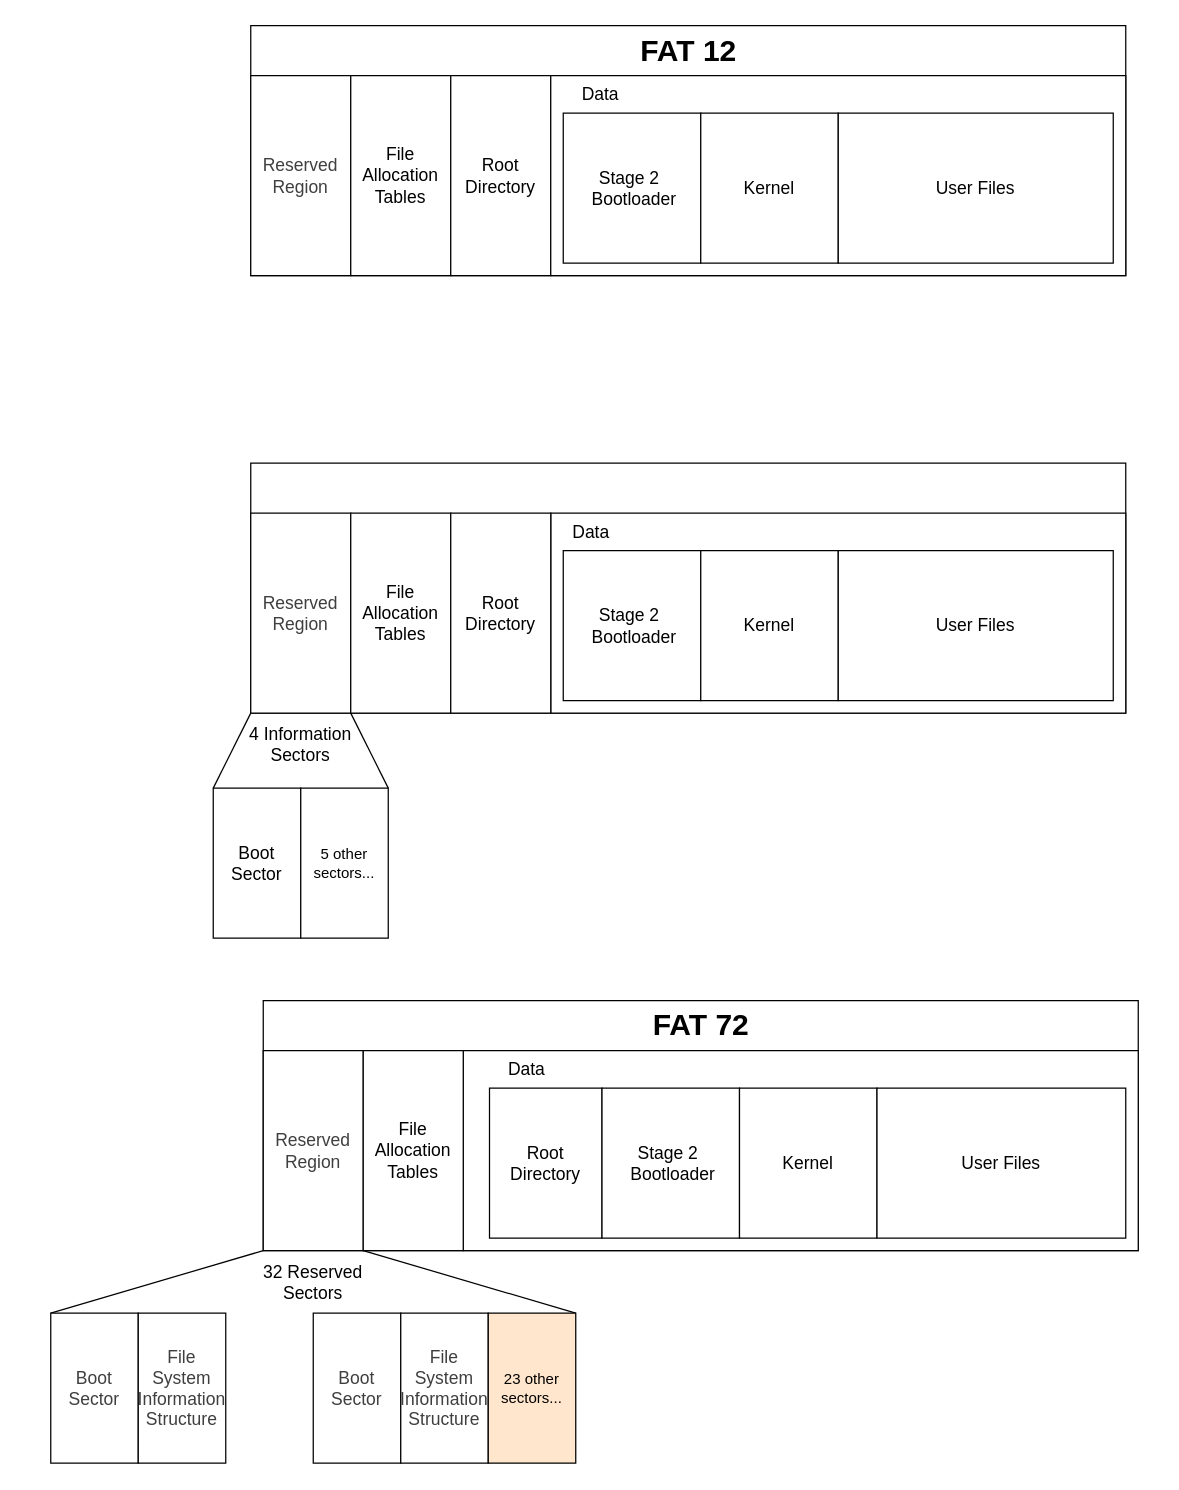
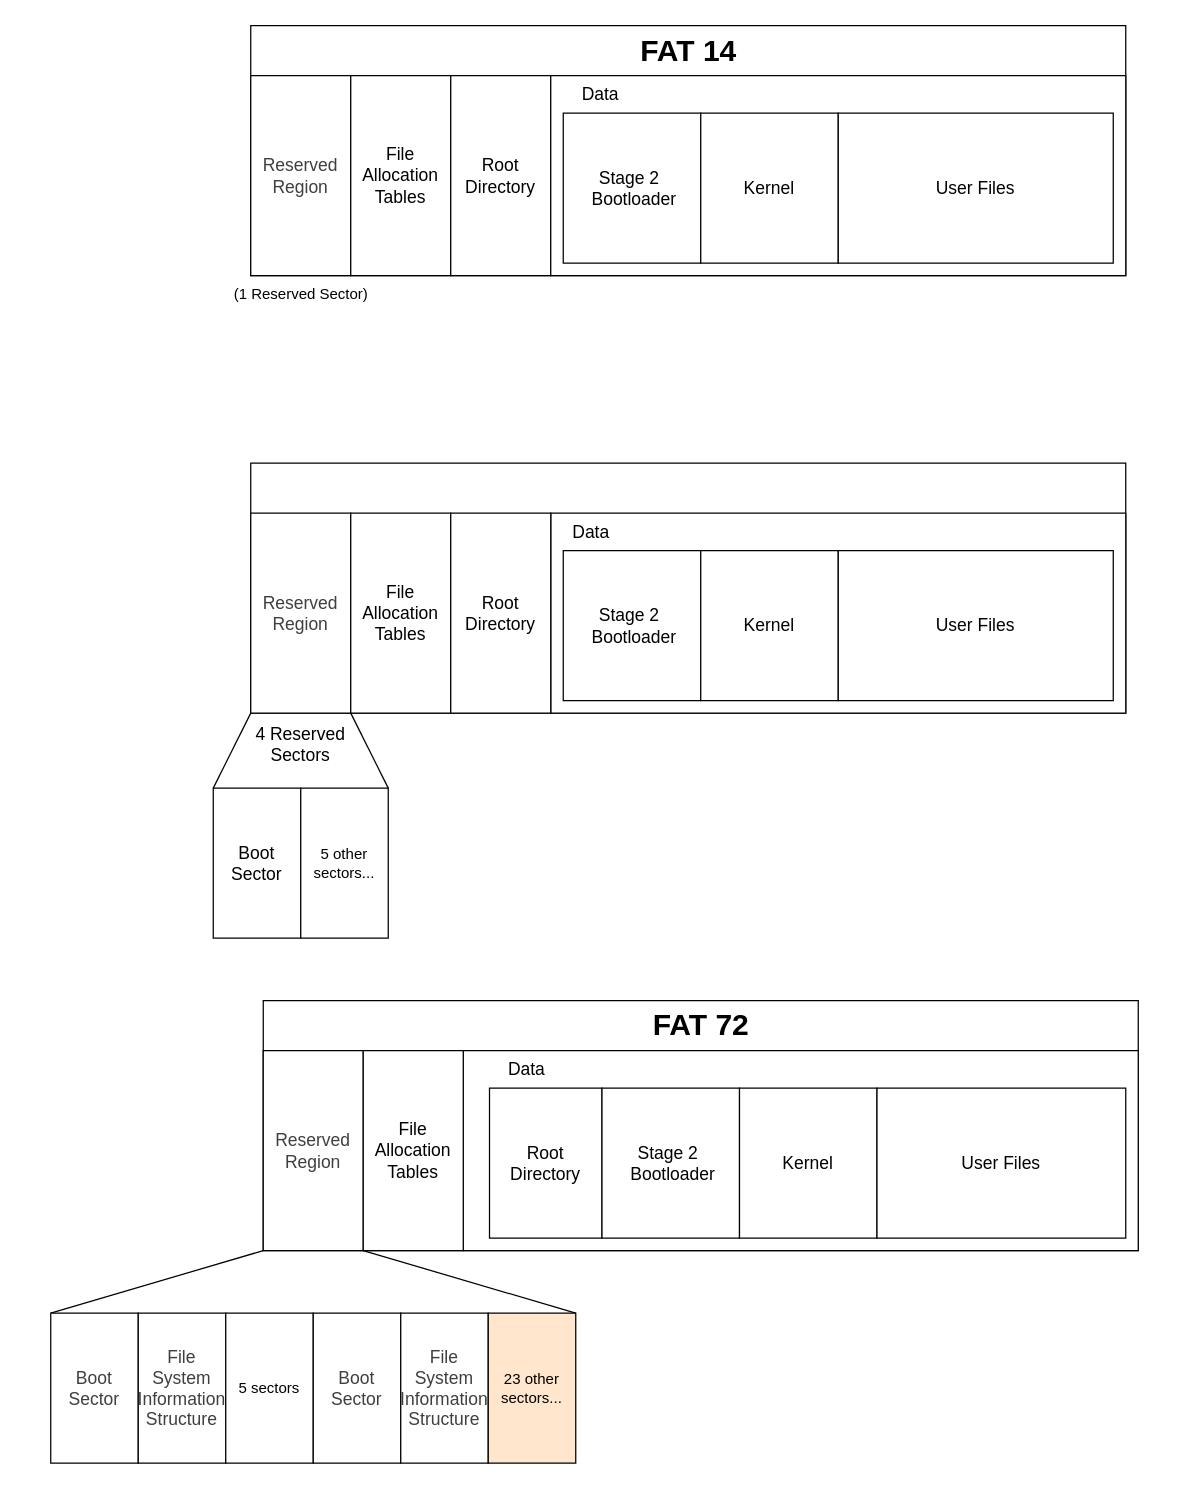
  <mxCell id="0" />
  <mxCell id="1" parent="0" />
  <mxCell id="2" value="" style="group" parent="1" vertex="1" connectable="0"><mxGeometry x="200" y="20" width="700" height="200" as="geometry" /></mxCell>
  <mxCell id="3" value="" style="rounded=0;whiteSpace=wrap;html=1;movable=1;resizable=1;rotatable=1;deletable=1;editable=1;locked=0;connectable=1;" parent="2" vertex="1"><mxGeometry width="700" height="200" as="geometry" /></mxCell>
- <mxCell id="4" value="&lt;h1&gt;&lt;font style=&quot;font-size: 24px;&quot;&gt;FAT 12&lt;/font&gt;&lt;/h1&gt;" style="text;html=1;align=center;verticalAlign=middle;whiteSpace=wrap;rounded=0;movable=1;resizable=1;rotatable=1;deletable=1;editable=1;locked=0;connectable=1;" parent="2" vertex="1"><mxGeometry x="307.5" y="6" width="85" height="30" as="geometry" /></mxCell>
+ <mxCell id="4" value="&lt;h1&gt;&lt;font style=&quot;font-size: 24px;&quot;&gt;FAT 14&lt;/font&gt;&lt;/h1&gt;" style="text;html=1;align=center;verticalAlign=middle;whiteSpace=wrap;rounded=0;movable=1;resizable=1;rotatable=1;deletable=1;editable=1;locked=0;connectable=1;" parent="2" vertex="1"><mxGeometry x="307.5" y="6" width="85" height="30" as="geometry" /></mxCell>
  <mxCell id="5" value="&lt;span style=&quot;color: rgb(63, 63, 63); font-size: 14px;&quot;&gt;Reserved Region&lt;/span&gt;" style="rounded=0;whiteSpace=wrap;html=1;movable=1;resizable=1;rotatable=1;deletable=1;editable=1;locked=0;connectable=1;" parent="2" vertex="1"><mxGeometry y="40" width="80" height="160" as="geometry" /></mxCell>
  <mxCell id="6" value="&lt;font style=&quot;font-size: 14px;&quot;&gt;File Allocation Tables&lt;/font&gt;" style="rounded=0;whiteSpace=wrap;html=1;movable=1;resizable=1;rotatable=1;deletable=1;editable=1;locked=0;connectable=1;" parent="2" vertex="1"><mxGeometry x="80" y="40" width="80" height="160" as="geometry" /></mxCell>
  <mxCell id="7" value="&lt;font style=&quot;font-size: 14px;&quot;&gt;Root Directory&lt;/font&gt;" style="rounded=0;whiteSpace=wrap;html=1;movable=1;resizable=1;rotatable=1;deletable=1;editable=1;locked=0;connectable=1;" parent="2" vertex="1"><mxGeometry x="160" y="40" width="80" height="160" as="geometry" /></mxCell>
  <mxCell id="8" value="" style="rounded=0;whiteSpace=wrap;html=1;movable=1;resizable=1;rotatable=1;deletable=1;editable=1;locked=0;connectable=1;" parent="2" vertex="1"><mxGeometry x="240" y="40" width="460" height="160" as="geometry" /></mxCell>
  <mxCell id="9" value="&lt;font style=&quot;font-size: 14px;&quot;&gt;Data&lt;/font&gt;" style="text;html=1;align=center;verticalAlign=middle;whiteSpace=wrap;rounded=0;movable=1;resizable=1;rotatable=1;deletable=1;editable=1;locked=0;connectable=1;" parent="2" vertex="1"><mxGeometry x="250" y="40" width="60" height="30" as="geometry" /></mxCell>
  <mxCell id="10" value="&lt;font style=&quot;font-size: 14px;&quot;&gt;Stage 2&amp;nbsp; &amp;nbsp;Bootloader&lt;/font&gt;" style="rounded=0;whiteSpace=wrap;html=1;movable=1;resizable=1;rotatable=1;deletable=1;editable=1;locked=0;connectable=1;" parent="2" vertex="1"><mxGeometry x="250" y="70" width="110" height="120" as="geometry" /></mxCell>
  <mxCell id="11" value="&lt;font style=&quot;font-size: 14px;&quot;&gt;Kernel&lt;/font&gt;" style="rounded=0;whiteSpace=wrap;html=1;movable=1;resizable=1;rotatable=1;deletable=1;editable=1;locked=0;connectable=1;" parent="2" vertex="1"><mxGeometry x="360" y="70" width="110" height="120" as="geometry" /></mxCell>
  <mxCell id="12" value="&lt;font style=&quot;font-size: 14px;&quot;&gt;User Files&lt;/font&gt;" style="rounded=0;whiteSpace=wrap;html=1;movable=1;resizable=1;rotatable=1;deletable=1;editable=1;locked=0;connectable=1;" parent="2" vertex="1"><mxGeometry x="470" y="70" width="220" height="120" as="geometry" /></mxCell>
  <mxCell id="13" value="" style="group" parent="1" vertex="1" connectable="0"><mxGeometry x="100" y="370" width="800" height="380" as="geometry" /></mxCell>
  <mxCell id="14" value="" style="group" parent="13" vertex="1" connectable="0"><mxGeometry x="100" width="700" height="200" as="geometry" /></mxCell>
  <mxCell id="15" value="" style="rounded=0;whiteSpace=wrap;html=1;movable=1;resizable=1;rotatable=1;deletable=1;editable=1;locked=0;connectable=1;" parent="14" vertex="1"><mxGeometry width="700" height="200" as="geometry" /></mxCell>
  <mxCell id="16" value="" style="rounded=0;whiteSpace=wrap;html=1;movable=1;resizable=1;rotatable=1;deletable=1;editable=1;locked=0;connectable=1;" parent="14" vertex="1"><mxGeometry x="240" y="40" width="460" height="160" as="geometry" /></mxCell>
  <mxCell id="17" value="" style="group" parent="14" vertex="1" connectable="0"><mxGeometry y="6" width="392.5" height="194" as="geometry" /></mxCell>
  <mxCell id="18" value="&lt;span style=&quot;color: rgb(63, 63, 63); font-size: 14px;&quot;&gt;Reserved Region&lt;/span&gt;" style="rounded=0;whiteSpace=wrap;html=1;movable=1;resizable=1;rotatable=1;deletable=1;editable=1;locked=0;connectable=1;" parent="17" vertex="1"><mxGeometry y="34" width="80" height="160" as="geometry" /></mxCell>
  <mxCell id="19" value="&lt;font style=&quot;font-size: 14px;&quot;&gt;File Allocation Tables&lt;/font&gt;" style="rounded=0;whiteSpace=wrap;html=1;movable=1;resizable=1;rotatable=1;deletable=1;editable=1;locked=0;connectable=1;" parent="17" vertex="1"><mxGeometry x="80" y="34" width="80" height="160" as="geometry" /></mxCell>
  <mxCell id="20" value="&lt;font style=&quot;font-size: 14px;&quot;&gt;Root Directory&lt;/font&gt;" style="rounded=0;whiteSpace=wrap;html=1;movable=1;resizable=1;rotatable=1;deletable=1;editable=1;locked=0;connectable=1;" parent="17" vertex="1"><mxGeometry x="160" y="34" width="80" height="160" as="geometry" /></mxCell>
  <mxCell id="21" value="&lt;font style=&quot;font-size: 14px;&quot;&gt;Data&lt;/font&gt;" style="text;html=1;align=center;verticalAlign=middle;whiteSpace=wrap;rounded=0;movable=1;resizable=1;rotatable=1;deletable=1;editable=1;locked=0;connectable=1;" parent="17" vertex="1"><mxGeometry x="250" y="34" width="45" height="30" as="geometry" /></mxCell>
  <mxCell id="22" value="&lt;font style=&quot;font-size: 14px;&quot;&gt;Stage 2&amp;nbsp; &amp;nbsp;Bootloader&lt;/font&gt;" style="rounded=0;whiteSpace=wrap;html=1;movable=1;resizable=1;rotatable=1;deletable=1;editable=1;locked=0;connectable=1;" parent="14" vertex="1"><mxGeometry x="250" y="70" width="110" height="120" as="geometry" /></mxCell>
  <mxCell id="23" value="&lt;font style=&quot;font-size: 14px;&quot;&gt;Kernel&lt;/font&gt;" style="rounded=0;whiteSpace=wrap;html=1;movable=1;resizable=1;rotatable=1;deletable=1;editable=1;locked=0;connectable=1;" parent="14" vertex="1"><mxGeometry x="360" y="70" width="110" height="120" as="geometry" /></mxCell>
  <mxCell id="24" value="&lt;font style=&quot;font-size: 14px;&quot;&gt;User Files&lt;/font&gt;" style="rounded=0;whiteSpace=wrap;html=1;movable=1;resizable=1;rotatable=1;deletable=1;editable=1;locked=0;connectable=1;" parent="14" vertex="1"><mxGeometry x="470" y="70" width="220" height="120" as="geometry" /></mxCell>
  <mxCell id="25" value="" style="group" parent="13" vertex="1" connectable="0"><mxGeometry x="70" y="200" width="280" height="180" as="geometry" /></mxCell>
- <mxCell id="26" value="&lt;font style=&quot;font-size: 14px;&quot;&gt;4 Information Sectors&lt;/font&gt;" style="text;html=1;align=center;verticalAlign=middle;whiteSpace=wrap;rounded=0;" parent="25" vertex="1"><mxGeometry x="10" width="120" height="50" as="geometry" /></mxCell>
+ <mxCell id="26" value="&lt;font style=&quot;font-size: 14px;&quot;&gt;4 Reserved Sectors&lt;/font&gt;" style="text;html=1;align=center;verticalAlign=middle;whiteSpace=wrap;rounded=0;" parent="25" vertex="1"><mxGeometry x="10" width="120" height="50" as="geometry" /></mxCell>
  <mxCell id="27" value="" style="group" parent="25" vertex="1" connectable="0"><mxGeometry y="60" width="280" height="120" as="geometry" /></mxCell>
  <mxCell id="28" value="&lt;font style=&quot;font-size: 14px;&quot;&gt;Boot Sector&lt;/font&gt;" style="rounded=0;whiteSpace=wrap;html=1;movable=1;resizable=1;rotatable=1;deletable=1;editable=1;locked=0;connectable=1;" parent="27" vertex="1"><mxGeometry width="70" height="120" as="geometry" /></mxCell>
  <mxCell id="29" value="&lt;div&gt;5 other sectors...&lt;/div&gt;" style="rounded=0;whiteSpace=wrap;html=1;movable=1;resizable=1;rotatable=1;deletable=1;editable=1;locked=0;connectable=1;" parent="27" vertex="1"><mxGeometry x="70" width="70" height="120" as="geometry" /></mxCell>
  <mxCell id="30" value="" style="endArrow=none;html=1;entryX=0;entryY=1;entryDx=0;entryDy=0;exitX=0;exitY=0;exitDx=0;exitDy=0;" parent="13" source="28" target="18" edge="1"><mxGeometry width="50" height="50" relative="1" as="geometry"><mxPoint x="420" y="380" as="sourcePoint" /><mxPoint x="470" y="330" as="targetPoint" /></mxGeometry></mxCell>
  <mxCell id="31" value="" style="endArrow=none;html=1;entryX=1;entryY=1;entryDx=0;entryDy=0;exitX=1;exitY=0;exitDx=0;exitDy=0;" parent="13" source="29" target="18" edge="1"><mxGeometry width="50" height="50" relative="1" as="geometry"><mxPoint x="280" y="260" as="sourcePoint" /><mxPoint x="110" y="210" as="targetPoint" /></mxGeometry></mxCell>
  <mxCell id="32" value="" style="group" parent="1" vertex="1" connectable="0"><mxGeometry x="20" y="800" width="901" height="370" as="geometry" /></mxCell>
- <mxCell id="33" value="&lt;font style=&quot;font-size: 14px;&quot;&gt;32 Reserved Sectors&lt;/font&gt;" style="text;html=1;align=center;verticalAlign=middle;whiteSpace=wrap;rounded=0;movable=1;resizable=1;rotatable=1;deletable=1;editable=1;locked=0;connectable=1;" parent="32" vertex="1"><mxGeometry x="170" y="200" width="120" height="50" as="geometry" /></mxCell>
  <mxCell id="34" value="" style="rounded=0;whiteSpace=wrap;html=1;movable=1;resizable=1;rotatable=1;deletable=1;editable=1;locked=0;connectable=1;container=0;" parent="32" vertex="1"><mxGeometry x="190" width="700" height="200" as="geometry" /></mxCell>
  <mxCell id="35" value="&lt;span style=&quot;color: rgb(63, 63, 63); font-size: 14px;&quot;&gt;Reserved Region&lt;/span&gt;" style="rounded=0;whiteSpace=wrap;html=1;movable=1;resizable=1;rotatable=1;deletable=1;editable=1;locked=0;connectable=1;container=0;" parent="32" vertex="1"><mxGeometry x="190" y="40" width="80" height="160" as="geometry" /></mxCell>
  <mxCell id="36" value="" style="rounded=0;whiteSpace=wrap;html=1;movable=1;resizable=1;rotatable=1;deletable=1;editable=1;locked=0;connectable=1;container=0;" parent="32" vertex="1"><mxGeometry x="350" y="40" width="540" height="160" as="geometry" /></mxCell>
  <mxCell id="37" value="&lt;font style=&quot;font-size: 14px;&quot;&gt;Data&lt;/font&gt;" style="text;html=1;align=center;verticalAlign=middle;whiteSpace=wrap;rounded=0;movable=1;resizable=1;rotatable=1;deletable=1;editable=1;locked=0;connectable=1;container=0;" parent="32" vertex="1"><mxGeometry x="371" y="40" width="60" height="30" as="geometry" /></mxCell>
  <mxCell id="38" value="&lt;h1&gt;&lt;font style=&quot;font-size: 24px;&quot;&gt;FAT 72&lt;/font&gt;&lt;/h1&gt;" style="text;html=1;align=center;verticalAlign=middle;whiteSpace=wrap;rounded=0;container=0;movable=1;resizable=1;rotatable=1;deletable=1;editable=1;locked=0;connectable=1;" parent="32" vertex="1"><mxGeometry x="497.5" y="5" width="85" height="30" as="geometry" /></mxCell>
  <mxCell id="39" value="&lt;font style=&quot;font-size: 14px;&quot;&gt;Root Directory&lt;/font&gt;" style="rounded=0;whiteSpace=wrap;html=1;movable=1;resizable=1;rotatable=1;deletable=1;editable=1;locked=0;connectable=1;container=0;" parent="32" vertex="1"><mxGeometry x="371" y="70" width="90" height="120" as="geometry" /></mxCell>
  <mxCell id="40" value="" style="endArrow=none;html=1;entryX=0;entryY=1;entryDx=0;entryDy=0;exitX=0;exitY=0;exitDx=0;exitDy=0;" parent="32" source="43" target="35" edge="1"><mxGeometry width="50" height="50" relative="1" as="geometry"><mxPoint x="16.667" y="260" as="sourcePoint" /><mxPoint x="380" y="310" as="targetPoint" /></mxGeometry></mxCell>
  <mxCell id="41" value="" style="endArrow=none;html=1;entryX=1;entryY=1;entryDx=0;entryDy=0;exitX=1;exitY=0;exitDx=0;exitDy=0;movable=1;resizable=1;rotatable=1;deletable=1;editable=1;locked=0;connectable=1;" parent="32" source="48" target="35" edge="1"><mxGeometry width="50" height="50" relative="1" as="geometry"><mxPoint x="483.333" y="260" as="sourcePoint" /><mxPoint x="200" y="210" as="targetPoint" /></mxGeometry></mxCell>
  <mxCell id="42" value="" style="group" parent="32" vertex="1" connectable="0"><mxGeometry y="250" width="490" height="120" as="geometry" /></mxCell>
  <mxCell id="43" value="&lt;div&gt;&lt;span style=&quot;color: rgb(63, 63, 63); font-size: 14px;&quot;&gt;Boot Sector&lt;/span&gt;&lt;/div&gt;" style="rounded=0;whiteSpace=wrap;html=1;movable=1;resizable=1;rotatable=1;deletable=1;editable=1;locked=0;connectable=1;" parent="42" vertex="1"><mxGeometry x="20" width="70" height="120" as="geometry" /></mxCell>
  <mxCell id="44" value="&lt;div&gt;&lt;span style=&quot;color: rgb(63, 63, 63); font-size: 14px;&quot;&gt;File System Information Structure&lt;/span&gt;&lt;/div&gt;" style="rounded=0;whiteSpace=wrap;html=1;movable=1;resizable=1;rotatable=1;deletable=1;editable=1;locked=0;connectable=1;" parent="42" vertex="1"><mxGeometry x="90" width="70" height="120" as="geometry" /></mxCell>
+ <mxCell id="45" value="&lt;div&gt;&lt;span style=&quot;color: rgb(0, 0, 0);&quot;&gt;5 sectors&lt;/span&gt;&lt;/div&gt;" style="rounded=0;whiteSpace=wrap;html=1;movable=1;resizable=1;rotatable=1;deletable=1;editable=1;locked=0;connectable=1;" parent="42" vertex="1"><mxGeometry x="160" width="70" height="120" as="geometry" /></mxCell>
  <mxCell id="46" value="&lt;div&gt;&lt;span style=&quot;color: rgb(63, 63, 63); font-size: 14px;&quot;&gt;Boot Sector&lt;/span&gt;&lt;/div&gt;" style="rounded=0;whiteSpace=wrap;html=1;movable=1;resizable=1;rotatable=1;deletable=1;editable=1;locked=0;connectable=1;" parent="42" vertex="1"><mxGeometry x="230" width="70" height="120" as="geometry" /></mxCell>
  <mxCell id="47" value="&lt;div&gt;&lt;span style=&quot;color: rgb(63, 63, 63); font-size: 14px;&quot;&gt;File System Information Structure&lt;/span&gt;&lt;/div&gt;" style="rounded=0;whiteSpace=wrap;html=1;movable=1;resizable=1;rotatable=1;deletable=1;editable=1;locked=0;connectable=1;" parent="42" vertex="1"><mxGeometry x="300" width="70" height="120" as="geometry" /></mxCell>
  <mxCell id="48" value="&lt;div&gt;&lt;span style=&quot;color: rgb(0, 0, 0);&quot;&gt;23 other sectors...&lt;/span&gt;&lt;/div&gt;" style="rounded=0;whiteSpace=wrap;html=1;movable=1;resizable=1;rotatable=1;deletable=1;editable=1;locked=0;connectable=1;fillColor=#ffe6cc;" parent="42" vertex="1"><mxGeometry x="370" width="70" height="120" as="geometry" /></mxCell>
  <mxCell id="49" value="&lt;font style=&quot;font-size: 14px;&quot;&gt;Stage 2&amp;nbsp; &amp;nbsp;Bootloader&lt;/font&gt;" style="rounded=0;whiteSpace=wrap;html=1;movable=1;resizable=1;rotatable=1;deletable=1;editable=1;locked=0;connectable=1;" parent="32" vertex="1"><mxGeometry x="461" y="70" width="110" height="120" as="geometry" /></mxCell>
  <mxCell id="50" value="&lt;font style=&quot;font-size: 14px;&quot;&gt;Kernel&lt;/font&gt;" style="rounded=0;whiteSpace=wrap;html=1;movable=1;resizable=1;rotatable=1;deletable=1;editable=1;locked=0;connectable=1;" parent="32" vertex="1"><mxGeometry x="571" y="70" width="110" height="120" as="geometry" /></mxCell>
  <mxCell id="51" value="&lt;font style=&quot;font-size: 14px;&quot;&gt;User Files&lt;/font&gt;" style="rounded=0;whiteSpace=wrap;html=1;movable=1;resizable=1;rotatable=1;deletable=1;editable=1;locked=0;connectable=1;" parent="32" vertex="1"><mxGeometry x="681" y="70" width="199" height="120" as="geometry" /></mxCell>
  <mxCell id="52" value="&lt;font style=&quot;font-size: 14px;&quot;&gt;File Allocation Tables&lt;/font&gt;" style="rounded=0;whiteSpace=wrap;html=1;movable=1;resizable=1;rotatable=1;deletable=1;editable=1;locked=0;connectable=1;" parent="32" vertex="1"><mxGeometry x="270" y="40" width="80" height="160" as="geometry" /></mxCell>
+ <mxCell id="53" value="(1 Reserved Sector)" style="text;html=1;align=center;verticalAlign=middle;resizable=0;points=[];autosize=1;strokeColor=none;fillColor=none;" parent="1" vertex="1"><mxGeometry x="175" y="220" width="130" height="30" as="geometry" /></mxCell>
